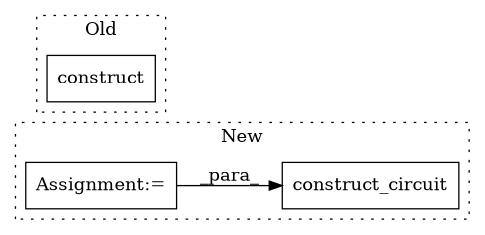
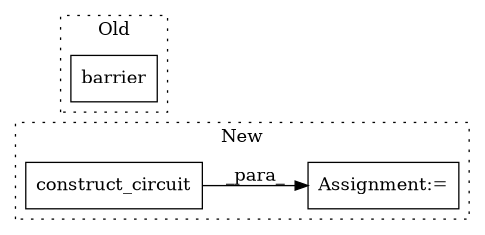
  digraph {
    rankdir=LR
    node [a=32 shape=box]
    n1 [l=19 label=construct_circuit s=894]
    n2 [a=7 l=1 label="Assignment:=" s=880]
-   n3 [l=9 label=construct s=1081]
+   n3 [l=9 label=barrier s=1081]
    subgraph cluster_1 {
      label=New
      style=dotted
      n1
      n2
    }
    subgraph cluster_2 {
      label=Old
      style=dotted
      n3
    }
-   n2 -> n1 [label=_para_]
+   n1 -> n2 [label=_para_]
  }
